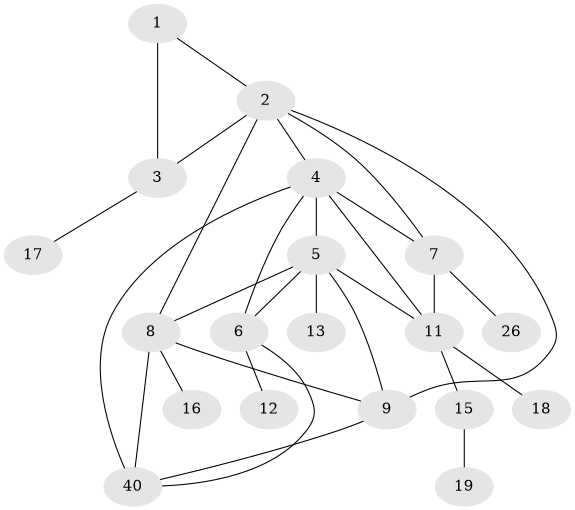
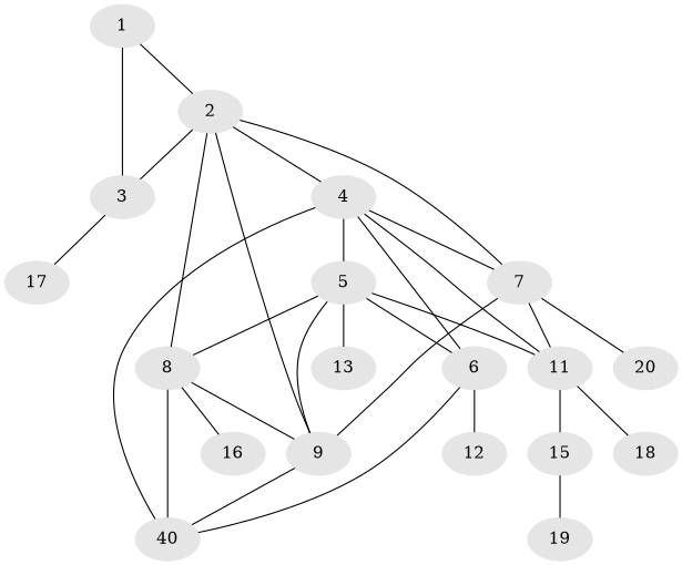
  graph {
    node [color=gray90 style=filled]
    edge [weight=1.0]
    1
    2
    3
    4
    7
    8
    9
    17
    5
    6
    n11 [label=40]
    11
-   20 [label=26]
+   20
    16
    13
    12
    15
    18
    19
    1 -- 2
    1 -- 3 [weight=3.0]
    2 -- 3
    2 -- 4
    2 -- 7
    2 -- 8
    2 -- 9
    3 -- 17
    4 -- 7
    4 -- 5 [weight=2.0]
    4 -- 6
    4 -- n11
    4 -- 11
+   7 -- 9
    7 -- 11
    7 -- 20
    8 -- 9
    8 -- n11 [weight=6.0]
    8 -- 16
    9 -- n11
    5 -- 8
    5 -- 9
    5 -- 6
    5 -- 11
    5 -- 13
    6 -- n11
    6 -- 12
    11 -- 15
    11 -- 18
    15 -- 19
  }
